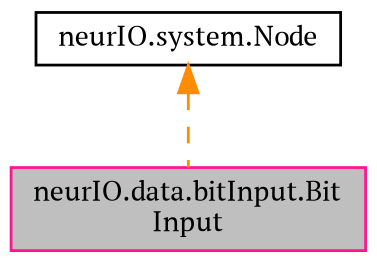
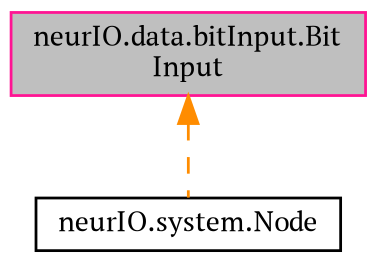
  digraph {
    fontname="PT Serif"
    node [fontname="PT Serif" fontsize=10 shape=record style=filled]
    n1 [color=deeppink fillcolor=grey75 fontcolor=black height=0.2 label="neurIO.data.bitInput.Bit\lInput" width=0.4]
    n2 [color=black fillcolor=white height=0.2 label="neurIO.system.Node" width=0.4]
-   n2 -> n1 [color=darkorange dir=back fontname="PT Serif" fontsize=10 labelfontname=Helvetica labelfontsize=10 style=dashed]
+   n1 -> n2 [color=darkorange dir=back fontname="PT Serif" fontsize=10 labelfontname=Helvetica labelfontsize=10 style=dashed]
  }
